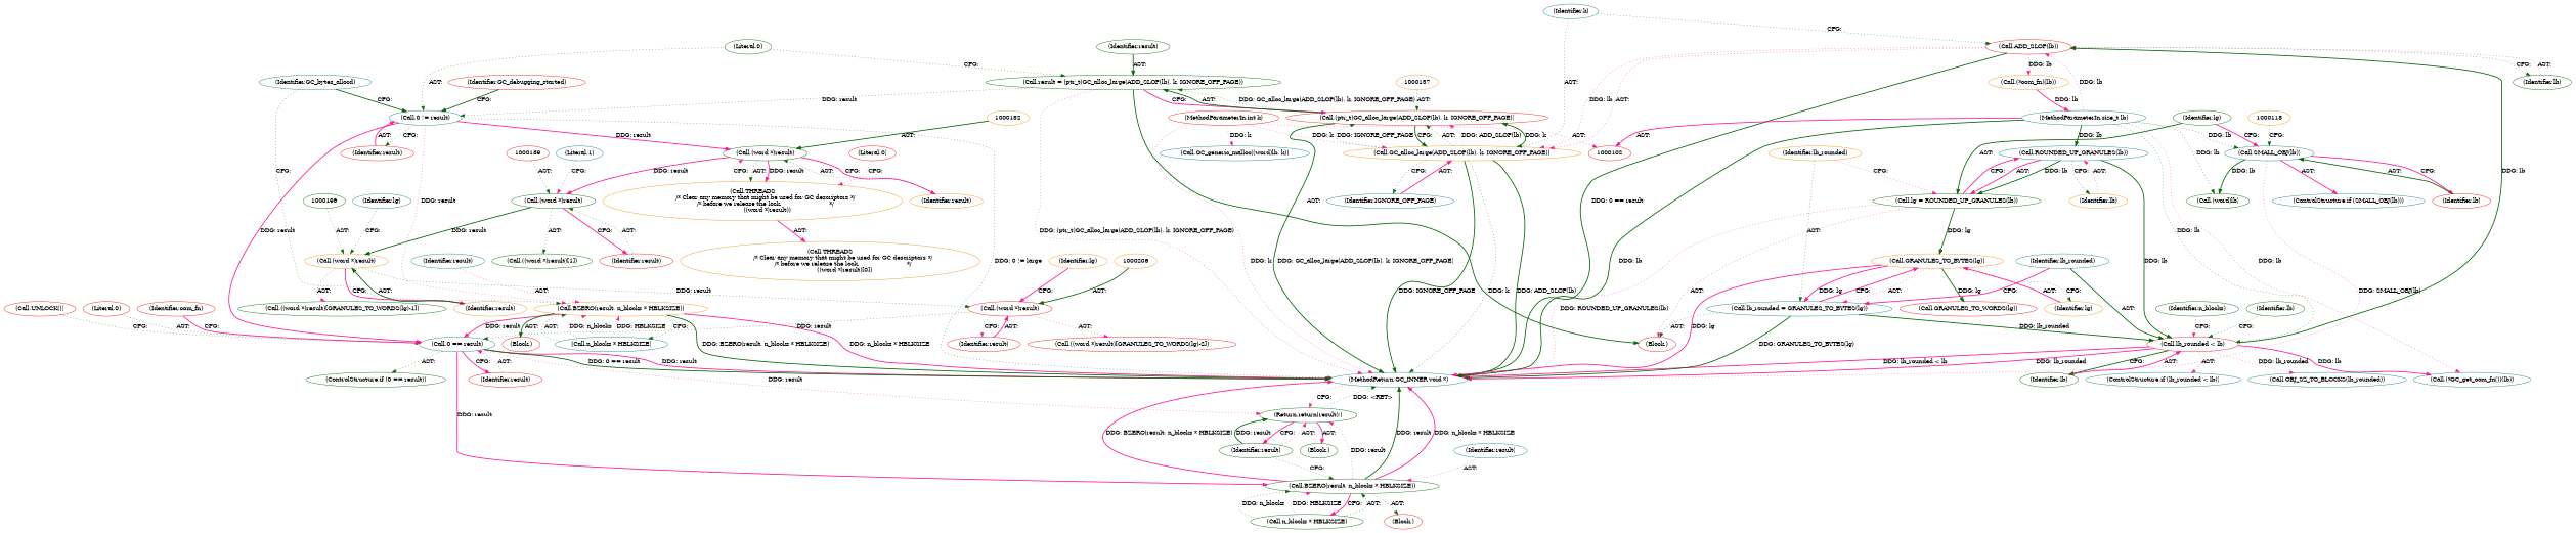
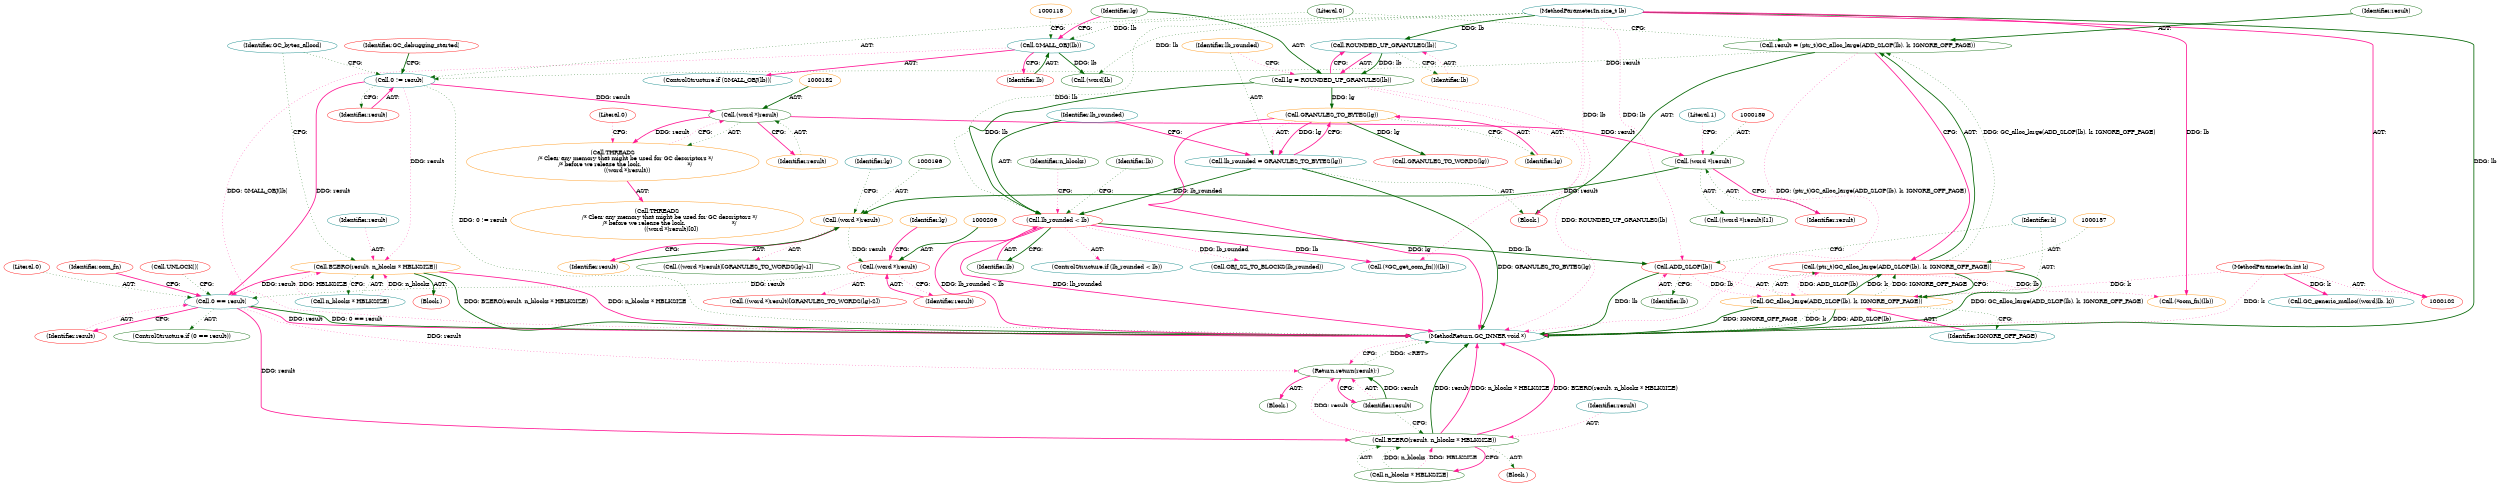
  digraph {
    node [color=red]
    edge [color=deeppink style=dotted]
    n1 [color=darkgreen label="(Call,result = (ptr_t)GC_alloc_large(ADD_SLOP(lb), k, IGNORE_OFF_PAGE))"]
    n2 [label="(Call,(ptr_t)GC_alloc_large(ADD_SLOP(lb), k, IGNORE_OFF_PAGE))"]
    n3 [color=teal label="(Call,0 != result)"]
    n4 [color=teal label="(MethodReturn,GC_INNER void *)"]
    n5 [label="(Block,)"]
    n6 [color=darkorange label="(Call,GC_alloc_large(ADD_SLOP(lb), k, IGNORE_OFF_PAGE))"]
    n7 [color=darkorange label="(Call,BZERO(result, n_blocks * HBLKSIZE))"]
    n8 [color=teal label="(Call,0 == result)"]
    n9 [color=darkgreen label="(Call,(word *)result)"]
    n10 [label="(Identifier,result)"]
    n11 [color=darkgreen label="(Return,return(result);)"]
    n12 [color=teal label="(Identifier,IGNORE_OFF_PAGE)"]
    n13 [label="(Call,ADD_SLOP(lb))"]
    n14 [color=darkgreen label="(Identifier,lb)"]
    n15 [color=darkorange label="(Call,(*oom_fn)(lb))"]
    n16 [label="(Call,lb_rounded < lb)"]
    n17 [color=teal label="(Call,(*GC_get_oom_fn())(lb))"]
    n18 [color=darkgreen label="(Identifier,lb)"]
    n19 [color=teal label="(ControlStructure,if (lb_rounded < lb))"]
    n20 [color=teal label="(Call,OBJ_SZ_TO_BLOCKS(lb_rounded))"]
    n21 [color=teal label="(Call,lb_rounded = GRANULES_TO_BYTES(lg))"]
    n22 [color=darkorange label="(Call,GRANULES_TO_BYTES(lg))"]
    n23 [label="(Call,GRANULES_TO_WORDS(lg))"]
    n24 [color=darkorange label="(Identifier,lg)"]
    n25 [color=darkgreen label="(Call,lg = ROUNDED_UP_GRANULES(lb))"]
    n26 [color=teal label="(Call,ROUNDED_UP_GRANULES(lb))"]
    n27 [color=darkorange label="(Identifier,lb)"]
    n28 [color=teal label="(Call,SMALL_OBJ(lb))"]
    n29 [label="(Identifier,lb)"]
    n30 [color=darkgreen label="(Call,(word)lb)"]
    n31 [color=teal label="(ControlStructure,if (SMALL_OBJ(lb)))"]
    n32 [color=teal label="(MethodParameterIn,size_t lb)"]
    1000102
    n34 [label="(MethodParameterIn,int k)"]
    n35 [color=teal label="(Call,GC_generic_malloc((word)lb, k))"]
    n36 [label="(Block,)"]
    n37 [color=teal label="(Call,n_blocks * HBLKSIZE)"]
    n38 [color=darkgreen label="(Call,BZERO(result, n_blocks * HBLKSIZE))"]
    n39 [label="(Identifier,result)"]
    n40 [color=darkgreen label="(ControlStructure,if (0 == result))"]
    n41 [color=darkorange label="(Call,THREADS\n              /* Clear any memory that might be used for GC descriptors */\n              /* before we release the lock.                          */\n                ((word *)result))"]
    n42 [color=darkgreen label="(Call,(word *)result)"]
    n43 [color=darkorange label="(Identifier,result)"]
    n44 [color=darkgreen label="(Call,n_blocks * HBLKSIZE)"]
    n45 [label="(Block,)"]
    n46 [color=darkgreen label="(Block,)"]
    n47 [color=darkgreen label="(Identifier,result)"]
    n48 [color=darkorange label="(Call,THREADS\n              /* Clear any memory that might be used for GC descriptors */\n              /* before we release the lock.                          */\n                ((word *)result)[0])"]
    n49 [color=darkorange label="(Call,(word *)result)"]
    n50 [color=darkgreen label="(Call,((word *)result)[1])"]
    n51 [label="(Identifier,result)"]
    n52 [label="(Call,(word *)result)"]
    n53 [color=darkgreen label="(Call,((word *)result)[GRANULES_TO_WORDS(lg)-1])"]
    n54 [color=darkorange label="(Identifier,result)"]
    n55 [label="(Call,((word *)result)[GRANULES_TO_WORDS(lg)-2])"]
    n56 [label="(Identifier,result)"]
    n57 [label="(Identifier,GC_debugging_started)"]
    n58 [color=darkgreen label="(Identifier,n_blocks)"]
    n59 [label="(Literal,0)"]
    n60 [color=teal label="(Identifier,GC_bytes_allocd)"]
    n61 [color=teal label="(Identifier,result)"]
    n62 [color=teal label="(Identifier,result)"]
    n63 [color=darkgreen label="(Literal,0)"]
    n64 [color=teal label="(Identifier,k)"]
    n65 [color=teal label="(Literal,1)"]
    n66 [color=teal label="(Identifier,lb_rounded)"]
    n67 [color=teal label="(Identifier,lg)"]
    n68 [label="(Call,UNLOCK())"]
    n69 [color=darkgreen label="(Identifier,lb)"]
    n70 [label="(Literal,0)"]
    n71 [label="(Identifier,oom_fn)"]
    n72 [color=darkgreen label="(Identifier,result)"]
    n73 [color=darkgreen label="(Identifier,lg)"]
    n74 [color=darkorange label="(Identifier,lb_rounded)"]
    n75 [color=darkorange label="(Identifier,lg)"]
    1000157 [color=darkorange]
    1000118 [color=darkorange]
    1000182 [color=darkorange]
    1000189
    1000196 [color=darkgreen]
    1000206 [color=darkorange]
    n1 -> n2 [label="CFG: " style=bold]
    n1 -> n3 [color=darkgreen label="DDG: result"]
    n1 -> n4 [label="DDG: (ptr_t)GC_alloc_large(ADD_SLOP(lb), k, IGNORE_OFF_PAGE)"]
    n1 -> n5 [color=darkgreen label="AST: " style=bold]
    n2 -> n1 [color=darkgreen label="AST: " style=bold]
    n2 -> n1 [color=darkgreen label="DDG: GC_alloc_large(ADD_SLOP(lb), k, IGNORE_OFF_PAGE)"]
    n2 -> n4 [color=darkgreen label="DDG: GC_alloc_large(ADD_SLOP(lb), k, IGNORE_OFF_PAGE)" style=bold]
    n2 -> n6 [color=darkgreen label="CFG: " style=bold]
-   n3 -> n4 [color=darkgreen label="DDG: 0 != large"]
+   n3 -> n4 [color=darkgreen label="DDG: 0 != result"]
    n3 -> n7 [label="DDG: result"]
    n3 -> n8 [label="DDG: result" style=bold]
    n3 -> n9 [label="DDG: result" style=bold]
    n3 -> n10 [color=darkgreen label="CFG: "]
    n4 -> n11 [label="CFG: "]
    n6 -> n2 [color=darkgreen label="AST: "]
    n6 -> n2 [label="DDG: ADD_SLOP(lb)"]
    n6 -> n2 [color=darkgreen label="DDG: k" style=bold]
    n6 -> n2 [color=darkgreen label="DDG: IGNORE_OFF_PAGE"]
    n6 -> n4 [color=darkgreen label="DDG: ADD_SLOP(lb)" style=bold]
    n6 -> n4 [color=darkgreen label="DDG: IGNORE_OFF_PAGE" style=bold]
    n6 -> n4 [color=darkgreen label="DDG: k"]
    n6 -> n12 [color=darkgreen label="CFG: "]
    n7 -> n4 [label="DDG: n_blocks * HBLKSIZE" style=bold]
    n7 -> n4 [color=darkgreen label="DDG: BZERO(result, n_blocks * HBLKSIZE)" style=bold]
    n7 -> n8 [label="DDG: result" style=bold]
    n7 -> n36 [color=darkgreen label="AST: " style=bold]
    n7 -> n37 [color=darkgreen label="CFG: "]
    n8 -> n4 [label="DDG: result" style=bold]
    n8 -> n4 [color=darkgreen label="DDG: 0 == result" style=bold]
    n8 -> n11 [label="DDG: result"]
    n8 -> n38 [label="DDG: result" style=bold]
    n8 -> n39 [label="CFG: " style=bold]
    n8 -> n40 [color=darkgreen label="AST: "]
    n9 -> n41 [color=darkgreen label="AST: "]
    n9 -> n41 [label="DDG: result" style=bold]
    n9 -> n42 [label="DDG: result" style=bold]
    n9 -> n43 [label="CFG: " style=bold]
    n10 -> n3 [label="AST: " style=bold]
    n11 -> n4 [color=darkgreen label="DDG: <RET>"]
    n11 -> n46 [label="AST: " style=bold]
    n11 -> n47 [label="CFG: " style=bold]
    n12 -> n6 [label="AST: " style=bold]
-   n13 -> n4 [color=darkgreen label="DDG: 0 == result" style=bold]
+   n13 -> n4 [color=darkgreen label="DDG: lb" style=bold]
    n13 -> n6 [label="AST: "]
    n13 -> n6 [label="DDG: lb"]
    n13 -> n14 [color=darkgreen label="CFG: "]
    n13 -> n15 [label="DDG: lb"]
    n14 -> n13 [label="AST: "]
    n16 -> n4 [label="DDG: lb_rounded < lb" style=bold]
    n16 -> n4 [label="DDG: lb_rounded" style=bold]
    n16 -> n13 [color=darkgreen label="DDG: lb" style=bold]
    n16 -> n17 [label="DDG: lb" style=bold]
    n16 -> n18 [color=darkgreen label="CFG: " style=bold]
    n16 -> n19 [label="AST: "]
    n16 -> n20 [label="DDG: lb_rounded"]
    n18 -> n16 [label="AST: " style=bold]
    n21 -> n4 [color=darkgreen label="DDG: GRANULES_TO_BYTES(lg)" style=bold]
    n21 -> n5 [color=darkgreen label="AST: "]
    n21 -> n16 [color=darkgreen label="DDG: lb_rounded" style=bold]
    n21 -> n22 [label="CFG: " style=bold]
    n22 -> n4 [label="DDG: lg" style=bold]
    n22 -> n21 [label="AST: "]
    n22 -> n21 [label="DDG: lg" style=bold]
    n22 -> n23 [color=darkgreen label="DDG: lg" style=bold]
    n22 -> n24 [color=darkgreen label="CFG: "]
    n24 -> n22 [label="AST: " style=bold]
    n25 -> n4 [label="DDG: ROUNDED_UP_GRANULES(lb)"]
    n25 -> n5 [label="AST: "]
    n25 -> n22 [color=darkgreen label="DDG: lg" style=bold]
    n25 -> n26 [label="CFG: " style=bold]
-   n26 -> n16 [color=darkgreen label="DDG: lb" style=bold]
+   n25 -> n16 [color=darkgreen label="DDG: lb" style=bold]
    n26 -> n25 [label="AST: " style=bold]
    n26 -> n25 [color=darkgreen label="DDG: lb" style=bold]
    n26 -> n27 [color=darkgreen label="CFG: "]
    n27 -> n26 [label="AST: "]
    n28 -> n4 [label="DDG: SMALL_OBJ(lb)"]
    n28 -> n29 [label="CFG: " style=bold]
    n28 -> n30 [color=darkgreen label="DDG: lb" style=bold]
    n28 -> n31 [label="AST: " style=bold]
    n29 -> n28 [color=darkgreen label="AST: " style=bold]
    n32 -> n4 [color=darkgreen label="DDG: lb" style=bold]
    n32 -> n13 [label="DDG: lb"]
-   n15 -> n32 [label="DDG: lb" style=bold]
+   n32 -> n15 [label="DDG: lb" style=bold]
    n32 -> n16 [color=darkgreen label="DDG: lb"]
    n32 -> n17 [label="DDG: lb"]
    n32 -> n26 [color=darkgreen label="DDG: lb" style=bold]
    n32 -> n28 [color=darkgreen label="DDG: lb"]
    n32 -> n30 [color=darkgreen label="DDG: lb"]
    n32 -> 1000102 [label="AST: " style=bold]
    n34 -> n4 [label="DDG: k"]
    n34 -> n6 [label="DDG: k"]
    n34 -> 1000102 [label="AST: "]
-   n34 -> n35 [label="DDG: k"]
+   n34 -> n35 [label="DDG: k" style=bold]
    n37 -> n7 [color=darkgreen label="AST: "]
    n37 -> n7 [label="DDG: n_blocks"]
    n37 -> n7 [label="DDG: HBLKSIZE"]
    n38 -> n4 [color=darkgreen label="DDG: result" style=bold]
    n38 -> n4 [label="DDG: n_blocks * HBLKSIZE" style=bold]
    n38 -> n4 [label="DDG: BZERO(result, n_blocks * HBLKSIZE)" style=bold]
    n38 -> n11 [label="DDG: result"]
    n38 -> n44 [label="CFG: " style=bold]
    n38 -> n45 [color=darkgreen label="AST: "]
    n39 -> n8 [label="AST: "]
    n41 -> n9 [label="CFG: "]
    n41 -> n48 [label="AST: " style=bold]
    n42 -> n49 [color=darkgreen label="DDG: result" style=bold]
    n42 -> n50 [color=darkgreen label="AST: "]
    n42 -> n51 [label="CFG: " style=bold]
    n43 -> n9 [color=darkgreen label="AST: "]
    n44 -> n38 [color=darkgreen label="AST: "]
    n44 -> n38 [color=darkgreen label="DDG: n_blocks"]
    n44 -> n38 [label="DDG: HBLKSIZE"]
    n47 -> n11 [label="AST: "]
    n47 -> n11 [color=darkgreen label="DDG: result" style=bold]
    n47 -> n38 [color=darkgreen label="CFG: "]
    n49 -> n52 [color=darkgreen label="DDG: result"]
    n49 -> n53 [label="AST: "]
    n49 -> n54 [label="CFG: " style=bold]
    n51 -> n42 [color=darkgreen label="AST: "]
    n52 -> n8 [color=darkgreen label="DDG: result"]
    n52 -> n55 [label="AST: "]
    n52 -> n56 [label="CFG: "]
    n54 -> n49 [color=darkgreen label="AST: " style=bold]
    n56 -> n52 [label="AST: " style=bold]
    n57 -> n3 [color=darkgreen label="CFG: " style=bold]
    n58 -> n16 [label="CFG: "]
    n59 -> n41 [label="CFG: "]
-   n60 -> n3 [color=darkgreen label="CFG: " style=bold]
+   n60 -> n3 [color=darkgreen label="CFG: "]
    n60 -> n7 [color=darkgreen label="CFG: "]
    n61 -> n7 [label="AST: "]
    n62 -> n38 [label="AST: "]
    n63 -> n1 [color=darkgreen label="CFG: "]
    n63 -> n3 [color=darkgreen label="AST: "]
    n64 -> n6 [color=darkgreen label="AST: "]
    n64 -> n13 [color=darkgreen label="CFG: "]
    n65 -> n42 [label="CFG: "]
    n66 -> n16 [color=darkgreen label="AST: " style=bold]
    n66 -> n21 [label="CFG: " style=bold]
    n67 -> n49 [color=darkgreen label="CFG: "]
    n68 -> n8 [color=darkgreen label="CFG: "]
    n69 -> n16 [color=darkgreen label="CFG: "]
    n70 -> n8 [color=darkgreen label="AST: "]
    n71 -> n8 [label="CFG: " style=bold]
    n72 -> n1 [color=darkgreen label="AST: " style=bold]
    n73 -> n25 [color=darkgreen label="AST: " style=bold]
    n73 -> n28 [label="CFG: " style=bold]
    n74 -> n21 [color=darkgreen label="AST: "]
    n74 -> n25 [label="CFG: "]
    n75 -> n52 [label="CFG: " style=bold]
    1000157 -> n2 [color=darkgreen label="AST: "]
    1000118 -> n28 [color=darkgreen label="CFG: "]
    1000182 -> n9 [color=darkgreen label="AST: " style=bold]
    1000189 -> n42 [color=darkgreen label="AST: "]
    1000196 -> n49 [color=darkgreen label="AST: "]
    1000206 -> n52 [color=darkgreen label="AST: " style=bold]
  }
